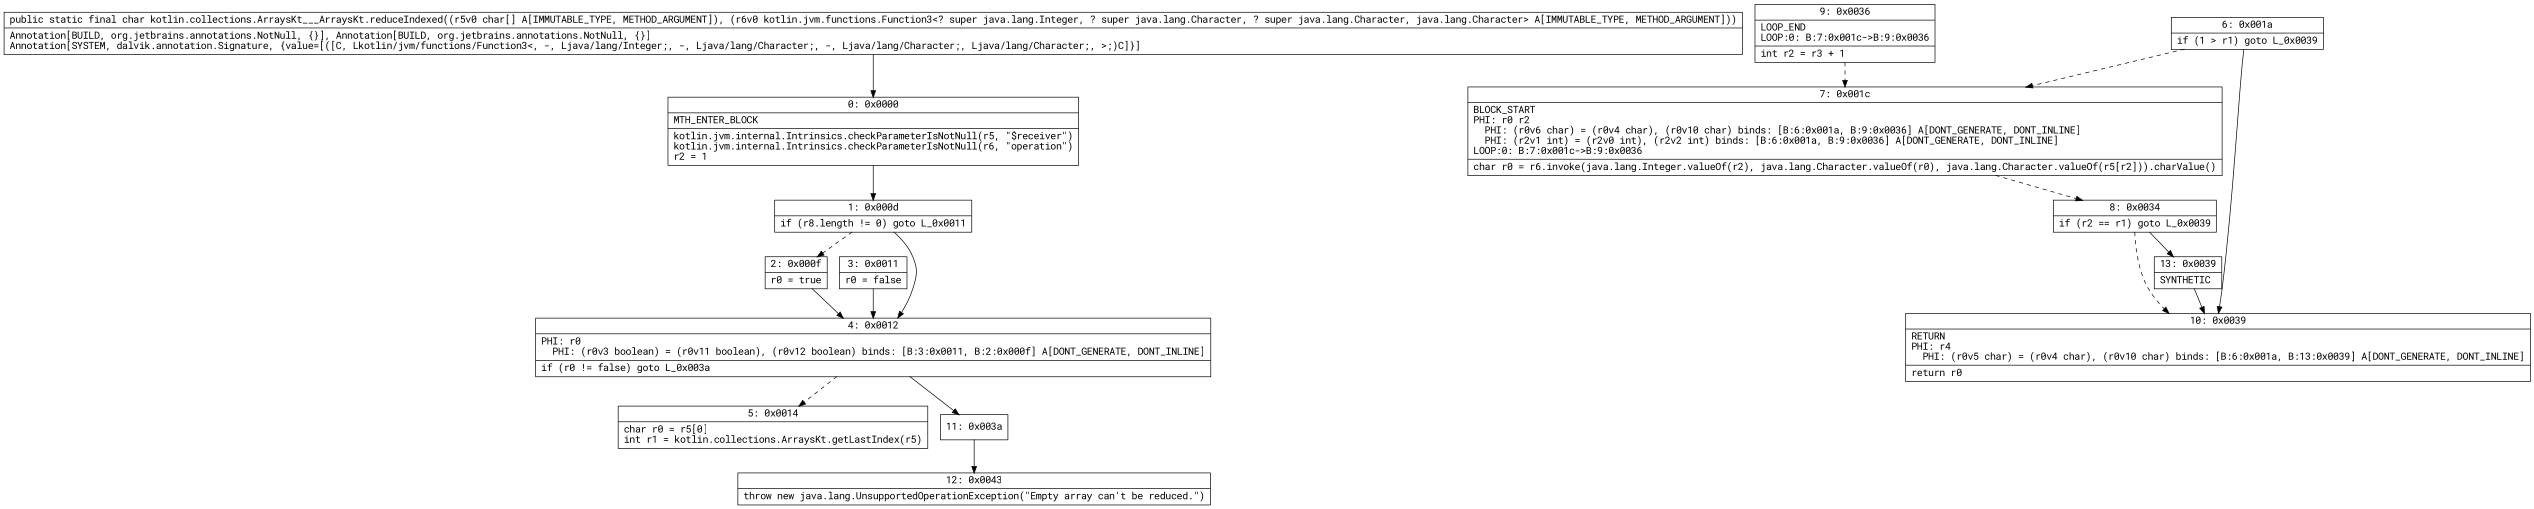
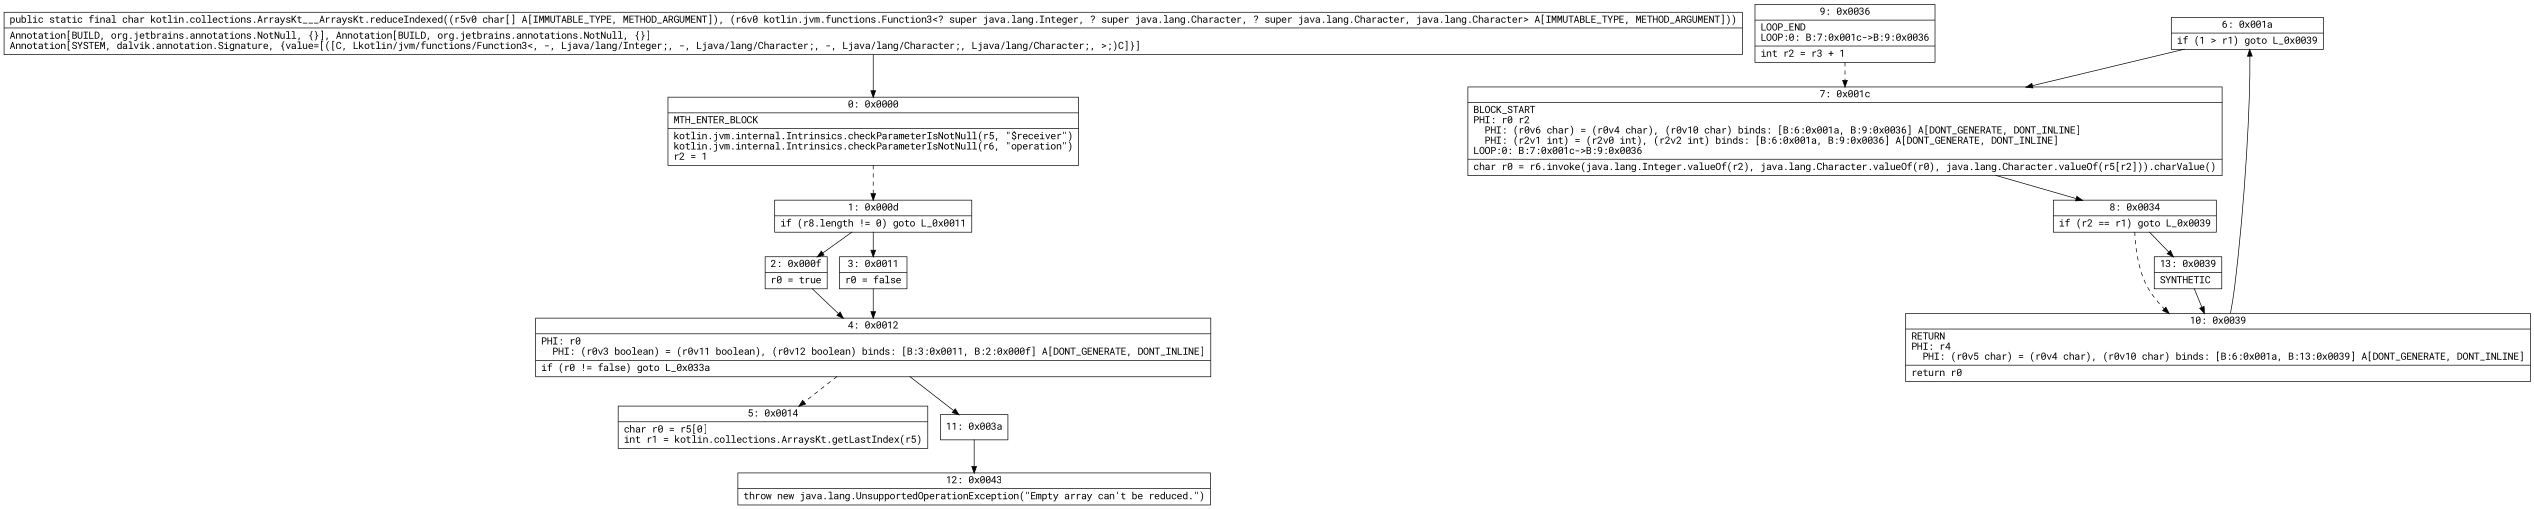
  digraph {
    fontname="Roboto Mono"
    node [fontname="Roboto Mono" shape=record]
    edge [fontname="Roboto Mono"]
    n1 [label="{0\:\ 0x0000|MTH_ENTER_BLOCK\l|kotlin.jvm.internal.Intrinsics.checkParameterIsNotNull(r5, \"$receiver\")\lkotlin.jvm.internal.Intrinsics.checkParameterIsNotNull(r6, \"operation\")\lr2 = 1\l}"]
    n2 [label="{1\:\ 0x000d|if (r8.length != 0) goto L_0x0011\l}"]
    n3 [label="{2\:\ 0x000f|r0 = true\l}"]
    n4 [label="{3\:\ 0x0011|r0 = false\l}"]
-   n5 [label="{4\:\ 0x0012|PHI: r0 \l  PHI: (r0v3 boolean) = (r0v11 boolean), (r0v12 boolean) binds: [B:3:0x0011, B:2:0x000f] A[DONT_GENERATE, DONT_INLINE]\l|if (r0 != false) goto L_0x003a\l}"]
+   n5 [label="{4\:\ 0x0012|PHI: r0 \l  PHI: (r0v3 boolean) = (r0v11 boolean), (r0v12 boolean) binds: [B:3:0x0011, B:2:0x000f] A[DONT_GENERATE, DONT_INLINE]\l|if (r0 != false) goto L_0x033a\l}"]
    n6 [label="{5\:\ 0x0014|char r0 = r5[0]\lint r1 = kotlin.collections.ArraysKt.getLastIndex(r5)\l}"]
    n7 [label="{11\:\ 0x003a}"]
    n8 [label="{12\:\ 0x0043|throw new java.lang.UnsupportedOperationException(\"Empty array can't be reduced.\")\l}"]
    n9 [label="{6\:\ 0x001a|if (1 \> r1) goto L_0x0039\l}"]
    n10 [label="{7\:\ 0x001c|BLOCK_START\lPHI: r0 r2 \l  PHI: (r0v6 char) = (r0v4 char), (r0v10 char) binds: [B:6:0x001a, B:9:0x0036] A[DONT_GENERATE, DONT_INLINE]\l  PHI: (r2v1 int) = (r2v0 int), (r2v2 int) binds: [B:6:0x001a, B:9:0x0036] A[DONT_GENERATE, DONT_INLINE]\lLOOP:0: B:7:0x001c\-\>B:9:0x0036\l|char r0 = r6.invoke(java.lang.Integer.valueOf(r2), java.lang.Character.valueOf(r0), java.lang.Character.valueOf(r5[r2])).charValue()\l}"]
    n11 [label="{10\:\ 0x0039|RETURN\lPHI: r4 \l  PHI: (r0v5 char) = (r0v4 char), (r0v10 char) binds: [B:6:0x001a, B:13:0x0039] A[DONT_GENERATE, DONT_INLINE]\l|return r0\l}"]
    n12 [label="{8\:\ 0x0034|if (r2 == r1) goto L_0x0039\l}"]
    n13 [label="{13\:\ 0x0039|SYNTHETIC\l}"]
    n14 [label="{9\:\ 0x0036|LOOP_END\lLOOP:0: B:7:0x001c\-\>B:9:0x0036\l|int r2 = r3 + 1\l}"]
    n15 [label="{public static final char kotlin.collections.ArraysKt___ArraysKt.reduceIndexed((r5v0 char[] A[IMMUTABLE_TYPE, METHOD_ARGUMENT]), (r6v0 kotlin.jvm.functions.Function3\<? super java.lang.Integer, ? super java.lang.Character, ? super java.lang.Character, java.lang.Character\> A[IMMUTABLE_TYPE, METHOD_ARGUMENT]))  | Annotation[BUILD, org.jetbrains.annotations.NotNull, \{\}], Annotation[BUILD, org.jetbrains.annotations.NotNull, \{\}]\lAnnotation[SYSTEM, dalvik.annotation.Signature, \{value=[([C, Lkotlin\/jvm\/functions\/Function3\<, \-, Ljava\/lang\/Integer;, \-, Ljava\/lang\/Character;, \-, Ljava\/lang\/Character;, Ljava\/lang\/Character;, \>;)C]\}]\l}"]
-   n1 -> n2
-   n2 -> n3 [style=dashed]
-   n2 -> n5
+   n1 -> n2 [style=dashed]
+   n2 -> n3 [style=solid]
+   n2 -> n4
    n3 -> n5
    n4 -> n5
    n5 -> n6 [style=dashed]
    n5 -> n7
    n7 -> n8
-   n9 -> n10 [style=dashed]
-   n9 -> n11
-   n10 -> n12 [style=dashed]
+   n9 -> n10 [style=solid]
+   n11 -> n9
+   n10 -> n12
    n12 -> n11 [style=dashed]
    n12 -> n13
    n13 -> n11
    n14 -> n10 [style=dashed]
    n15 -> n1
  }
